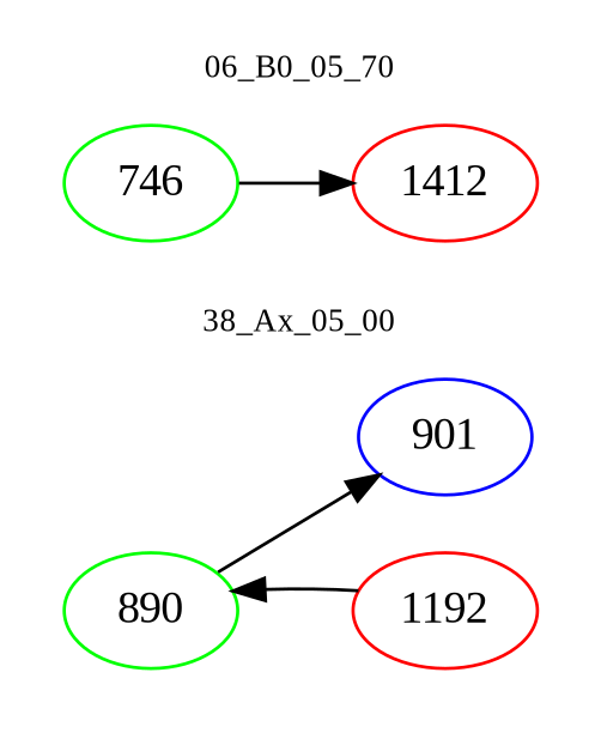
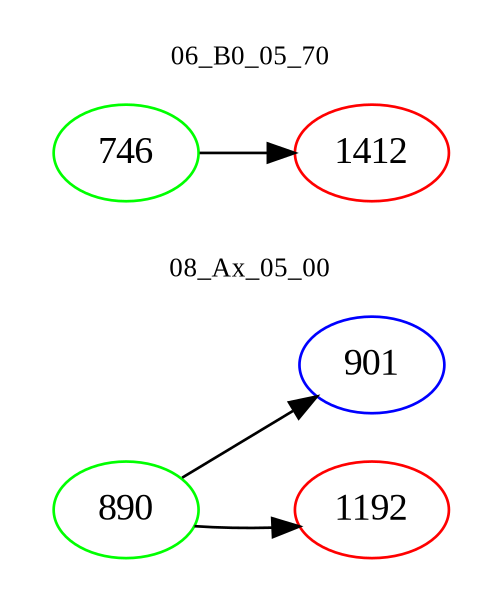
  digraph {
    fontname="Liberation Serif"
    rankdir=LR
    node [color=green fontname="Liberation Serif"]
    edge [color=black fontname="Liberation Serif"]
    n1 [label=890]
    n2 [color=red label=1192]
    n3 [color=blue label=901]
    n4 [label=746]
    n5 [color=red label=1412]
    subgraph cluster_1 {
      color=white
      fontsize=10
-     label="38_Ax_05_00"
+     label="08_Ax_05_00"
      n1
      n2
      n3
    }
    subgraph cluster_2 {
      color=white
      fontsize=10
      label="06_B0_05_70"
      n4
      n5
    }
-   n2 -> n1
+   n1 -> n2
    n1 -> n3
    n4 -> n5
  }
